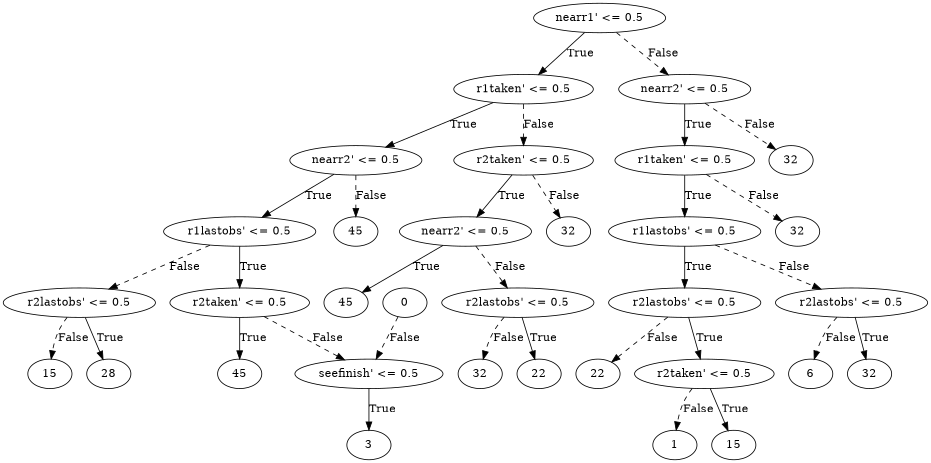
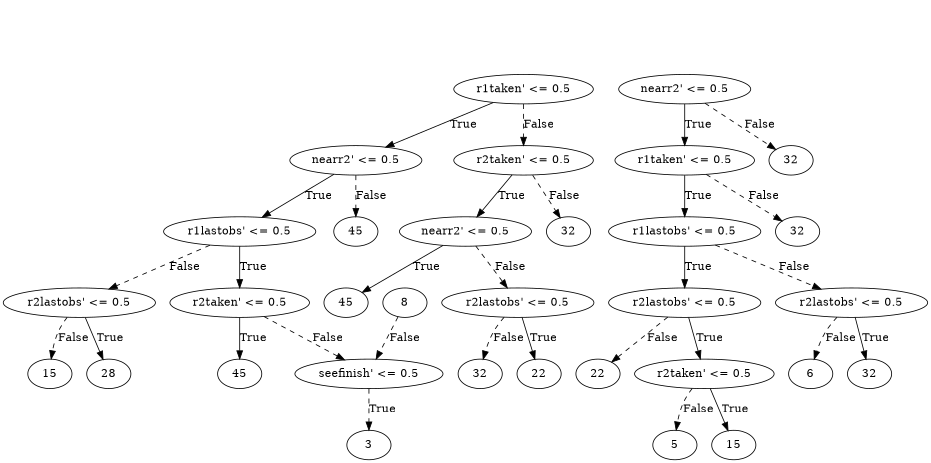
  digraph {
-   n1 [label="nearr1' <= 0.5"]
    n2 [label="r1taken' <= 0.5"]
    n3 [label="nearr2' <= 0.5"]
    n4 [label="nearr2' <= 0.5"]
    n5 [label="r2taken' <= 0.5"]
    n6 [label="r1taken' <= 0.5"]
    n7 [label=32]
    n8 [label="r1lastobs' <= 0.5"]
    n9 [label=45]
    n10 [label="nearr2' <= 0.5"]
    n11 [label=32]
    n12 [label="r2taken' <= 0.5"]
    n13 [label="r2lastobs' <= 0.5"]
    n14 [label=45]
    n15 [label="seefinish' <= 0.5"]
    n16 [label=28]
    n17 [label=15]
    n18 [label=3]
-   n19 [label=0]
+   n19 [label=8]
    n20 [label=45]
    n21 [label="r2lastobs' <= 0.5"]
    n22 [label=22]
    n23 [label=32]
    n24 [label="r1lastobs' <= 0.5"]
    n25 [label=32]
    n26 [label="r2lastobs' <= 0.5"]
    n27 [label="r2lastobs' <= 0.5"]
    n28 [label="r2taken' <= 0.5"]
    n29 [label=22]
    n30 [label=32]
    n31 [label=6]
    n32 [label=15]
-   n33 [label=1]
-   n1 -> n2 [label=True]
-   n1 -> n3 [label=False style=dashed]
+   n33 [label=5]
    n2 -> n4 [label=True]
    n2 -> n5 [label=False style=dashed]
    n3 -> n6 [label=True]
    n3 -> n7 [label=False style=dashed]
    n4 -> n8 [label=True]
    n4 -> n9 [label=False style=dashed]
    n5 -> n10 [label=True]
    n5 -> n11 [label=False style=dashed]
    n6 -> n24 [label=True]
    n6 -> n25 [label=False style=dashed]
    n8 -> n12 [label=True]
    n8 -> n13 [label=False style=dashed]
    n10 -> n20 [label=True]
    n10 -> n21 [label=False style=dashed]
    n12 -> n14 [label=True]
    n12 -> n15 [label=False style=dashed]
    n13 -> n16 [label=True]
    n13 -> n17 [label=False style=dashed]
-   n15 -> n18 [label=True]
+   n15 -> n18 [label=True style=dashed]
    n19 -> n15 [label=False style=dashed]
    n21 -> n22 [label=True]
    n21 -> n23 [label=False style=dashed]
    n24 -> n26 [label=True]
    n24 -> n27 [label=False style=dashed]
    n26 -> n28 [label=True]
    n26 -> n29 [label=False style=dashed]
    n27 -> n30 [label=True]
    n27 -> n31 [label=False style=dashed]
    n28 -> n32 [label=True]
    n28 -> n33 [label=False style=dashed]
  }
